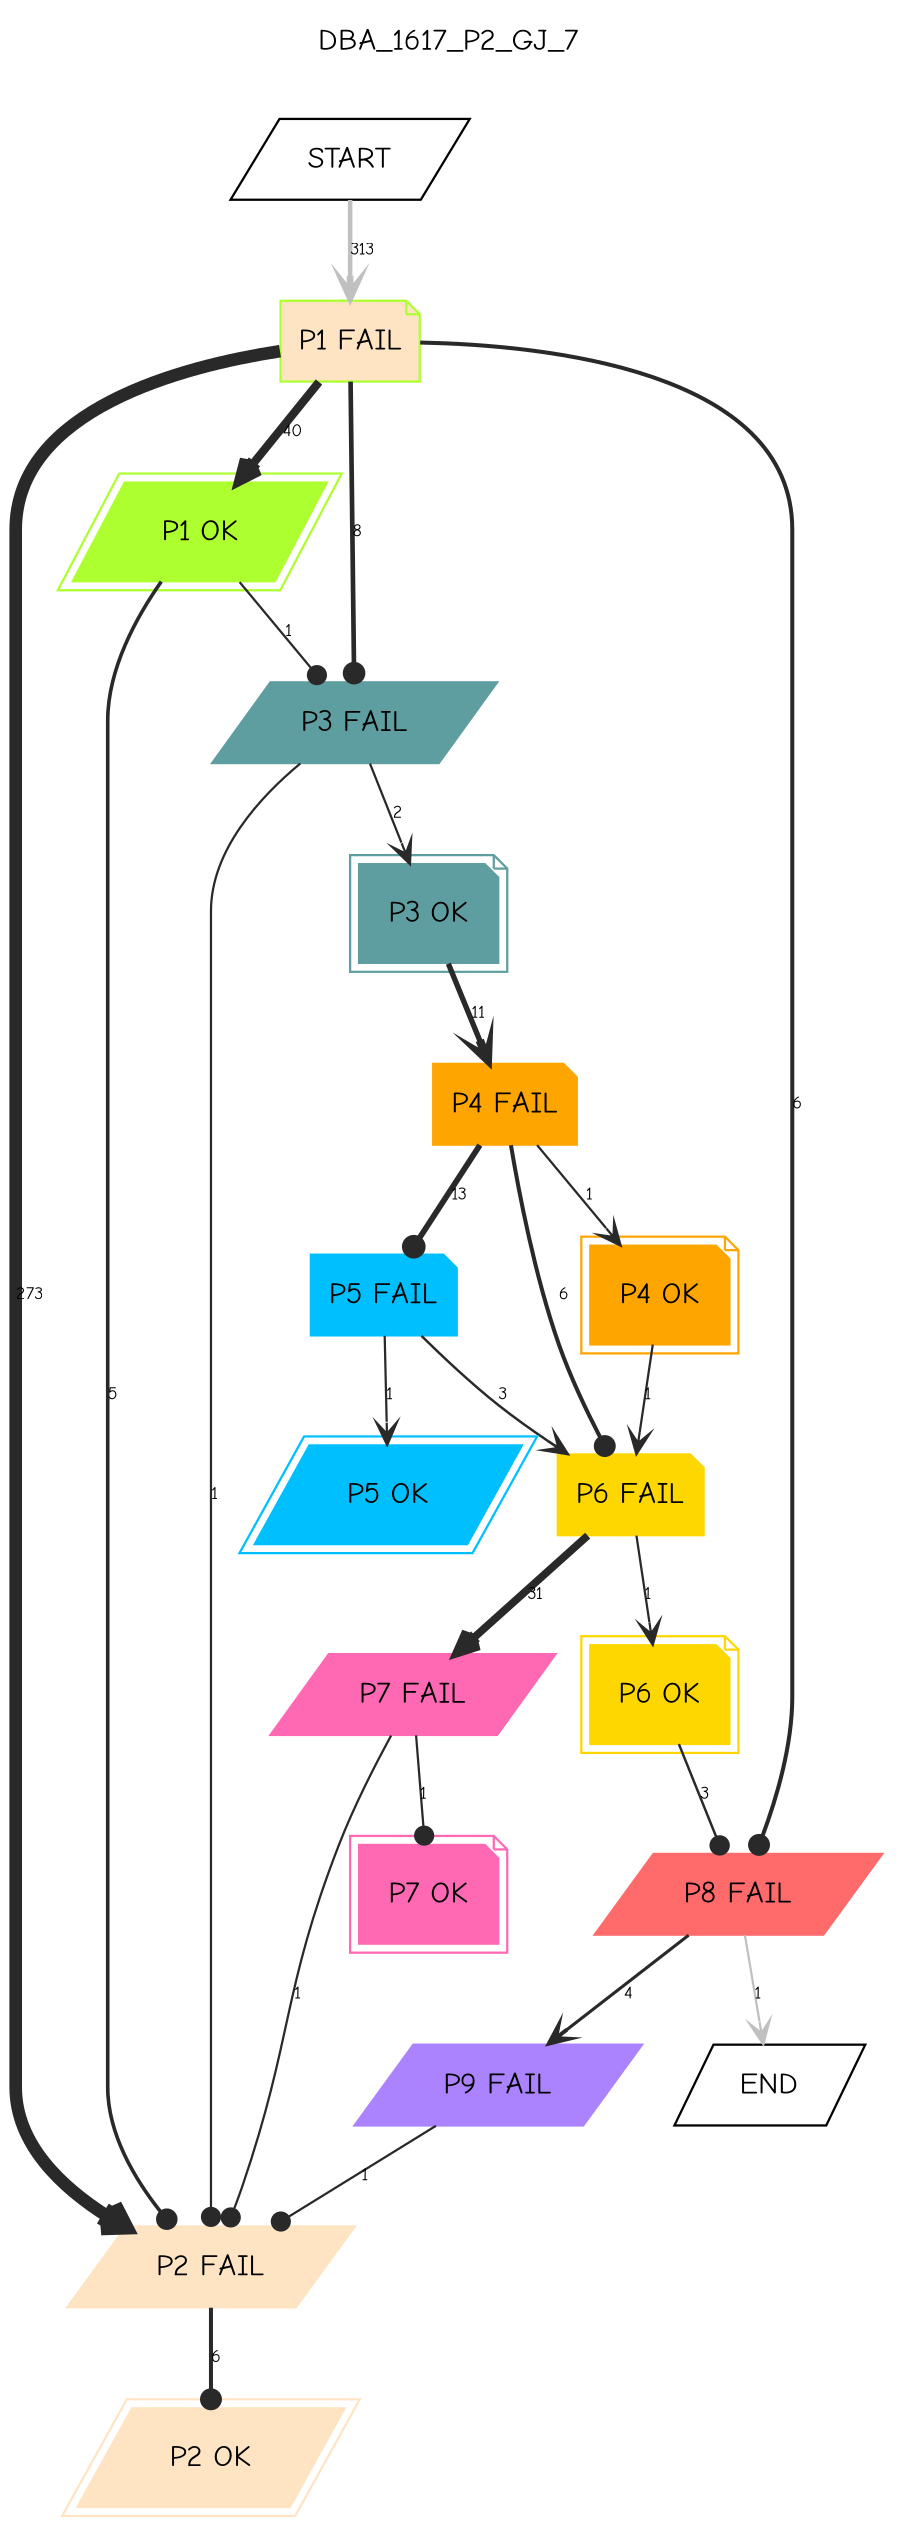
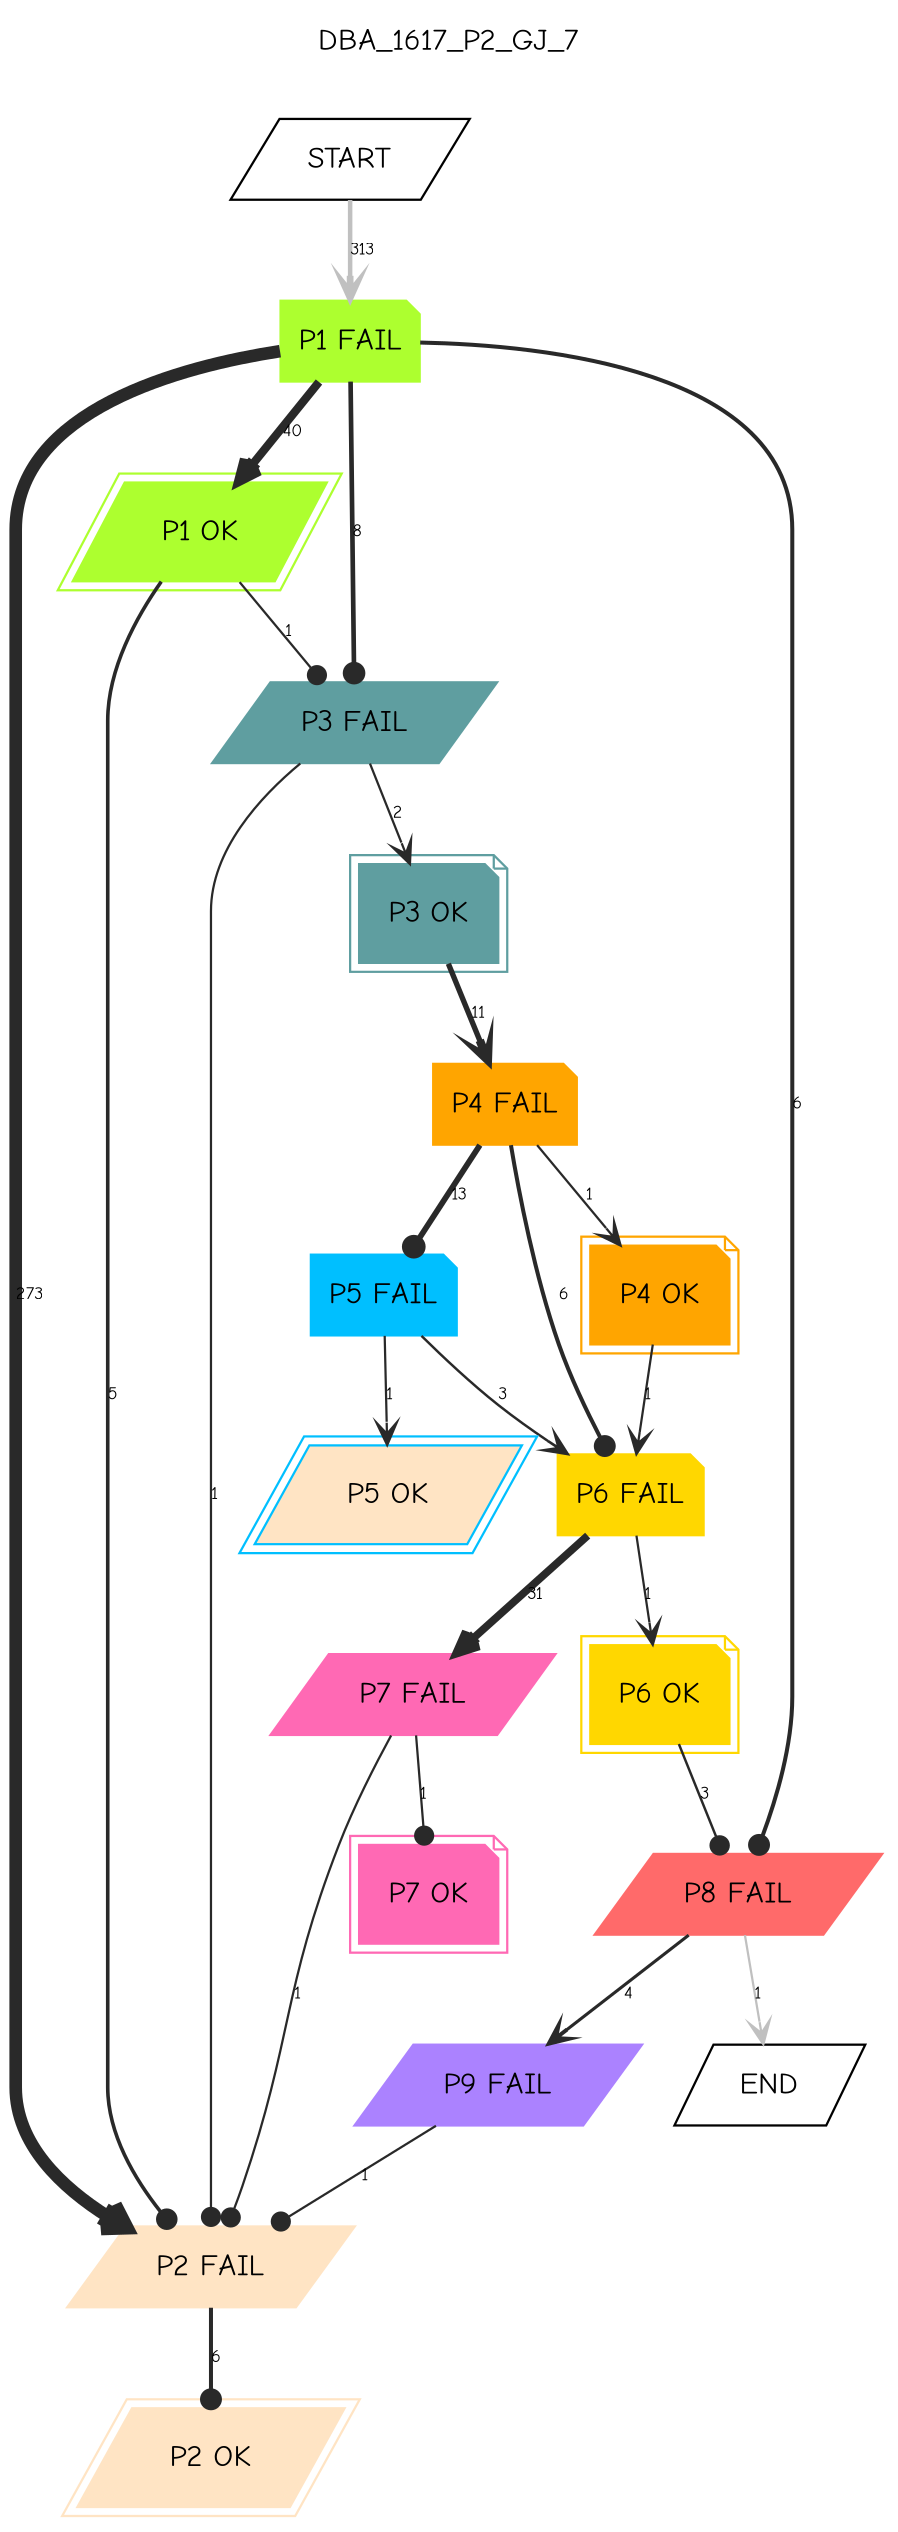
  digraph {
    fontname="Comic Neue"
    label=DBA_1617_P2_GJ_7
    labelloc=t
    node [color=black fontname="Comic Neue" shape=parallelogram style=filled]
    edge [arrowhead=vee color=grey16 fontname="Comic Neue" fontsize=8 labelfloat=false style=bold penwidth=1]
    START [fillcolor=white]
-   "P1 FAIL" [color=greenyellow shape=note fillcolor=bisque]
+   "P1 FAIL" [color=greenyellow shape=note]
    "P2 FAIL" [color=bisque]
    "P1 OK" [color=greenyellow peripheries=2]
    "P3 FAIL" [color=cadetblue]
    "P8 FAIL" [color=indianred1]
    "P2 OK" [color=bisque peripheries=2]
    "P3 OK" [color=cadetblue peripheries=2 shape=note]
    "P9 FAIL" [color=mediumpurple1]
    END [fillcolor=white]
    "P4 FAIL" [color=orange shape=note]
    "P5 FAIL" [color=deepskyblue shape=note]
    "P6 FAIL" [color=gold shape=note]
    "P4 OK" [color=orange peripheries=2 shape=note]
-   "P5 OK" [color=deepskyblue peripheries=2]
+   "P5 OK" [color=deepskyblue peripheries=2 fillcolor=bisque]
    "P7 FAIL" [color=hotpink]
    "P6 OK" [color=gold peripheries=2 shape=note]
    "P7 OK" [color=hotpink peripheries=2 shape=note]
    START -> "P1 FAIL" [color=grey label=313 penwidth=""]
    "P1 FAIL" -> "P2 FAIL" [label=273 penwidth=5.62401750618734]
    "P1 FAIL" -> "P1 OK" [label=40 penwidth=3.68887945411394]
    "P1 FAIL" -> "P3 FAIL" [arrowhead=dot label=8 penwidth=2.07944154167984]
    "P1 FAIL" -> "P8 FAIL" [arrowhead=dot label=6 penwidth=1.79175946922805 style=solid]
    "P2 FAIL" -> "P2 OK" [arrowhead=dot label=6 penwidth=1.79175946922805]
    "P1 OK" -> "P2 FAIL" [arrowhead=dot label=5 penwidth=1.6094379124341 style=solid]
    "P1 OK" -> "P3 FAIL" [arrowhead=dot label=1 style=solid]
    "P3 FAIL" -> "P2 FAIL" [arrowhead=dot label=1]
    "P3 FAIL" -> "P3 OK" [label=2]
    "P8 FAIL" -> "P9 FAIL" [label=4 penwidth=1.38629436111989]
    "P8 FAIL" -> END [color=grey label=1 style=solid penwidth=""]
    "P3 OK" -> "P4 FAIL" [label=11 penwidth=2.39789527279837 style=solid]
    "P9 FAIL" -> "P2 FAIL" [arrowhead=dot label=1 style=solid]
    "P4 FAIL" -> "P5 FAIL" [arrowhead=dot label=13 penwidth=2.56494935746154]
    "P4 FAIL" -> "P6 FAIL" [arrowhead=dot label=6 penwidth=1.79175946922805]
    "P4 FAIL" -> "P4 OK" [label=1 style=solid]
    "P5 FAIL" -> "P6 FAIL" [label=3 penwidth=1.09861228866811 style=solid]
    "P5 FAIL" -> "P5 OK" [label=1 style=solid]
    "P6 FAIL" -> "P7 FAIL" [label=31 penwidth=3.43398720448515]
    "P6 FAIL" -> "P6 OK" [label=1]
    "P4 OK" -> "P6 FAIL" [label=1 style=solid]
    "P7 FAIL" -> "P2 FAIL" [arrowhead=dot label=1]
    "P7 FAIL" -> "P7 OK" [arrowhead=dot label=1]
    "P6 OK" -> "P8 FAIL" [arrowhead=dot label=3 penwidth=1.09861228866811]
  }
